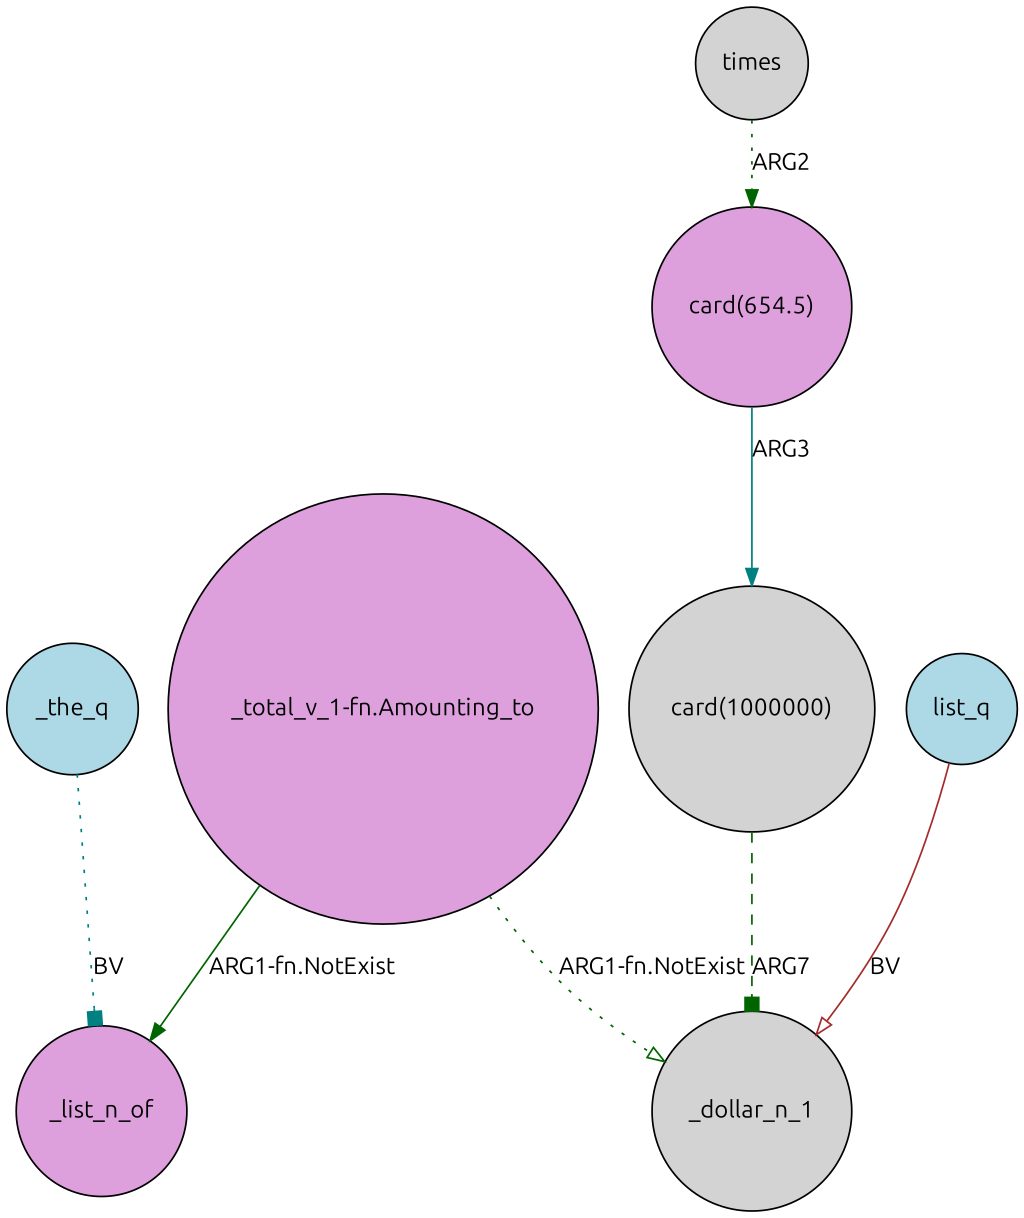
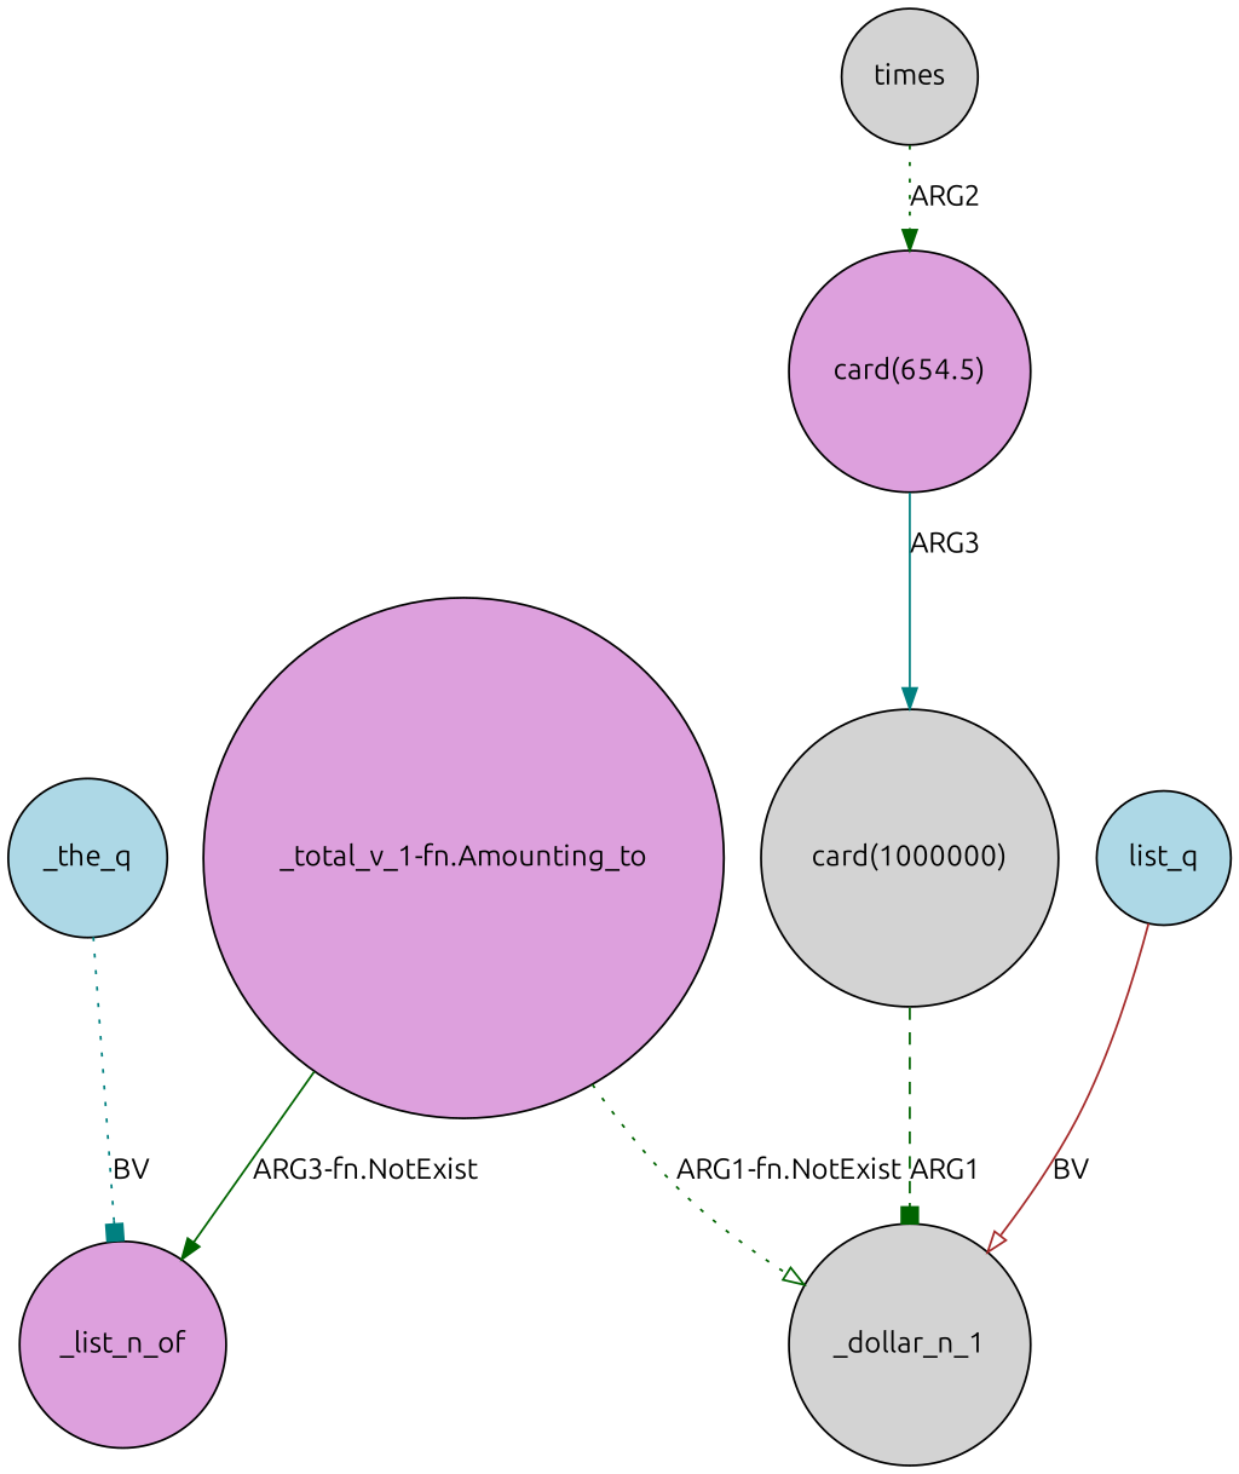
  digraph {
    fontname=Ubuntu
    node [fillcolor=plum fontname=Ubuntu shape=circle style=filled]
    edge [arrowhead=normal color=darkgreen fontname=Ubuntu style=dotted]
    _the_q [fillcolor=lightblue]
    _list_n_of
    "_total_v_1-fn.Amounting_to"
    _dollar_n_1 [fillcolor=lightgrey]
    "card(1000000)" [fillcolor=lightgrey]
    times [fillcolor=lightgrey]
    "card(654.5)"
    n8 [fillcolor=lightblue label=list_q]
    _the_q -> _list_n_of [arrowhead=box color=teal label=BV]
-   "_total_v_1-fn.Amounting_to" -> _list_n_of [label="ARG1-fn.NotExist" style=solid]
+   "_total_v_1-fn.Amounting_to" -> _list_n_of [label="ARG3-fn.NotExist" style=solid]
    "_total_v_1-fn.Amounting_to" -> _dollar_n_1 [arrowhead=onormal label="ARG1-fn.NotExist"]
-   "card(1000000)" -> _dollar_n_1 [arrowhead=box label=ARG7 style=dashed]
+   "card(1000000)" -> _dollar_n_1 [arrowhead=box label=ARG1 style=dashed]
    times -> "card(654.5)" [label=ARG2]
    "card(654.5)" -> "card(1000000)" [color=teal label=ARG3 style=solid]
    n8 -> _dollar_n_1 [arrowhead=onormal color=brown label=BV style=solid]
  }
